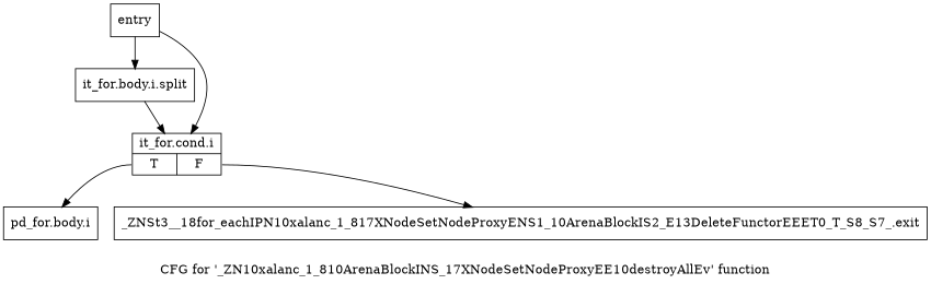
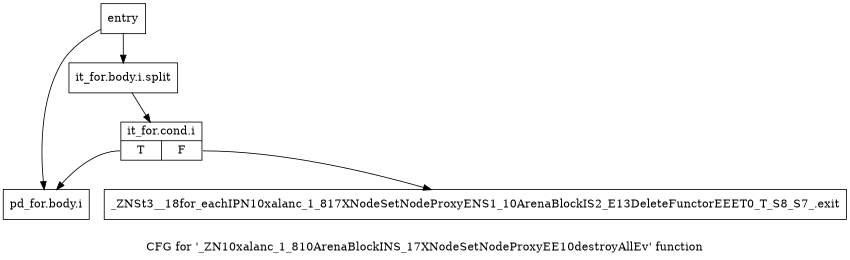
  digraph {
    label="CFG for '_ZN10xalanc_1_810ArenaBlockINS_17XNodeSetNodeProxyEE10destroyAllEv' function"
    node [shape=record]
    n1 [label="{entry}"]
    n2 [label="{it_for.cond.i|{<s0>T|<s1>F}}"]
    n3 [label="{it_for.body.i.split}"]
    n4 [label="{pd_for.body.i}"]
    n5 [label="{_ZNSt3__18for_eachIPN10xalanc_1_817XNodeSetNodeProxyENS1_10ArenaBlockIS2_E13DeleteFunctorEEET0_T_S8_S7_.exit}"]
-   n1 -> n2
+   n1 -> n4
    n1 -> n3
    n2 -> n4 [tailport=s0]
    n2 -> n5 [tailport=s1]
    n3 -> n2
  }
